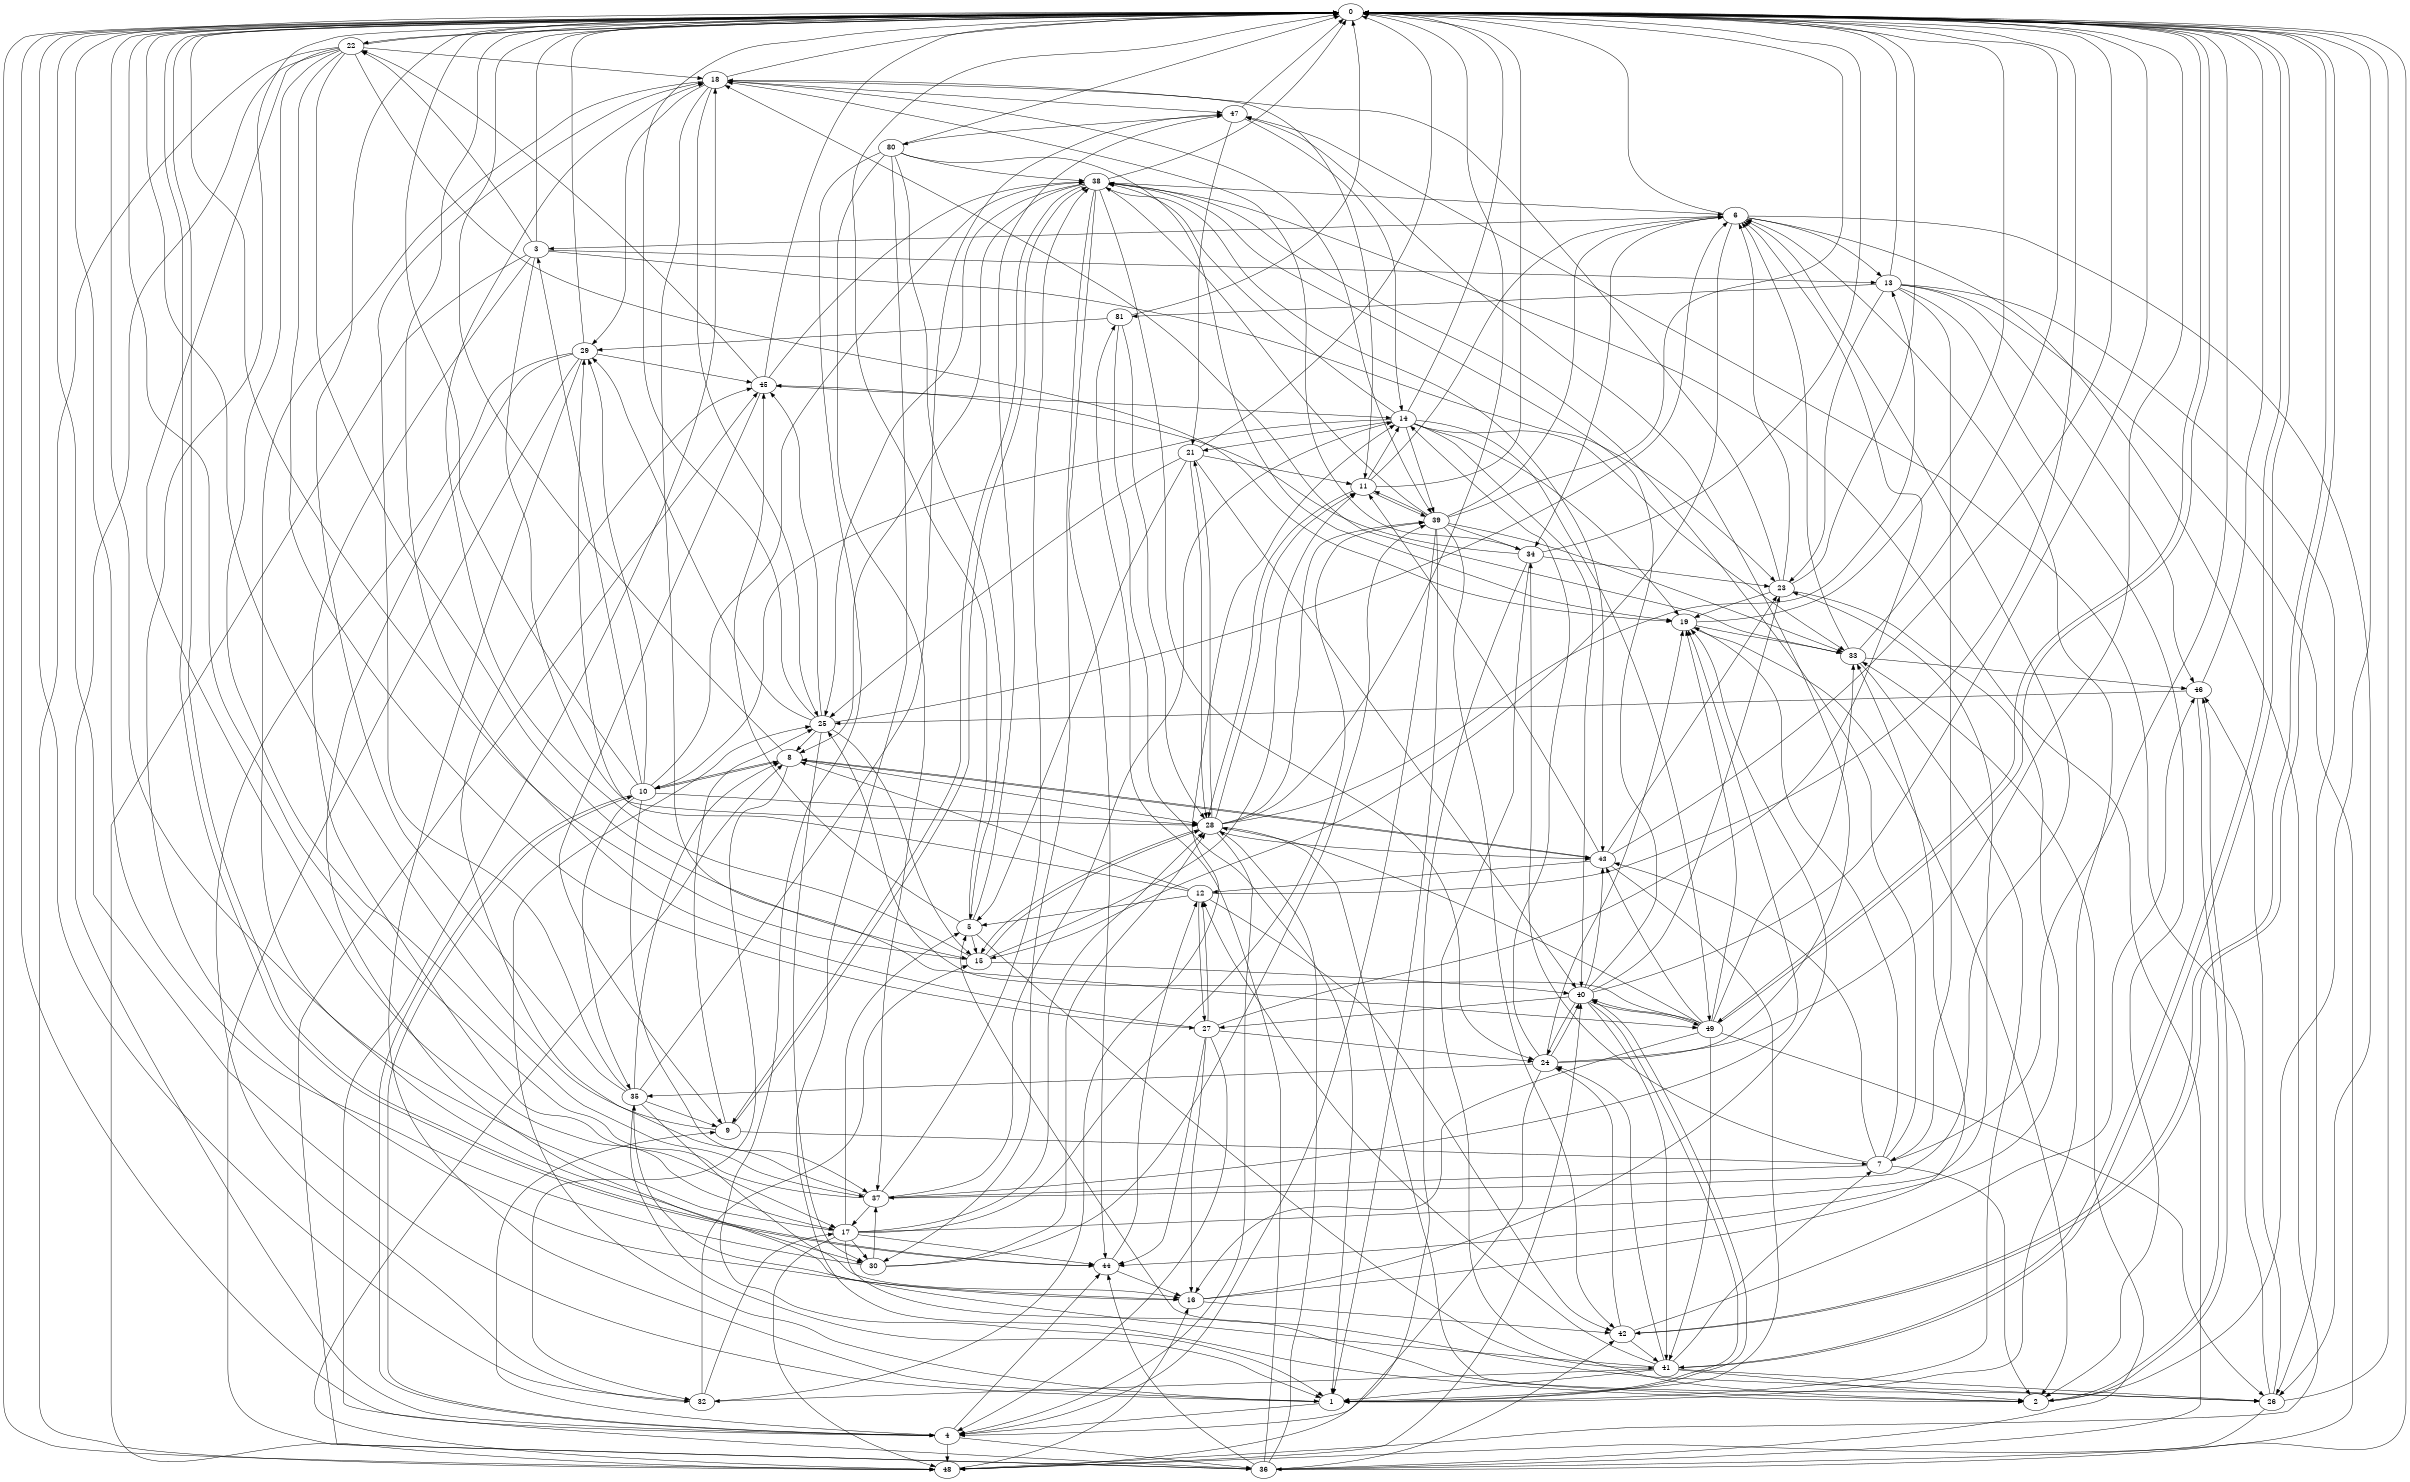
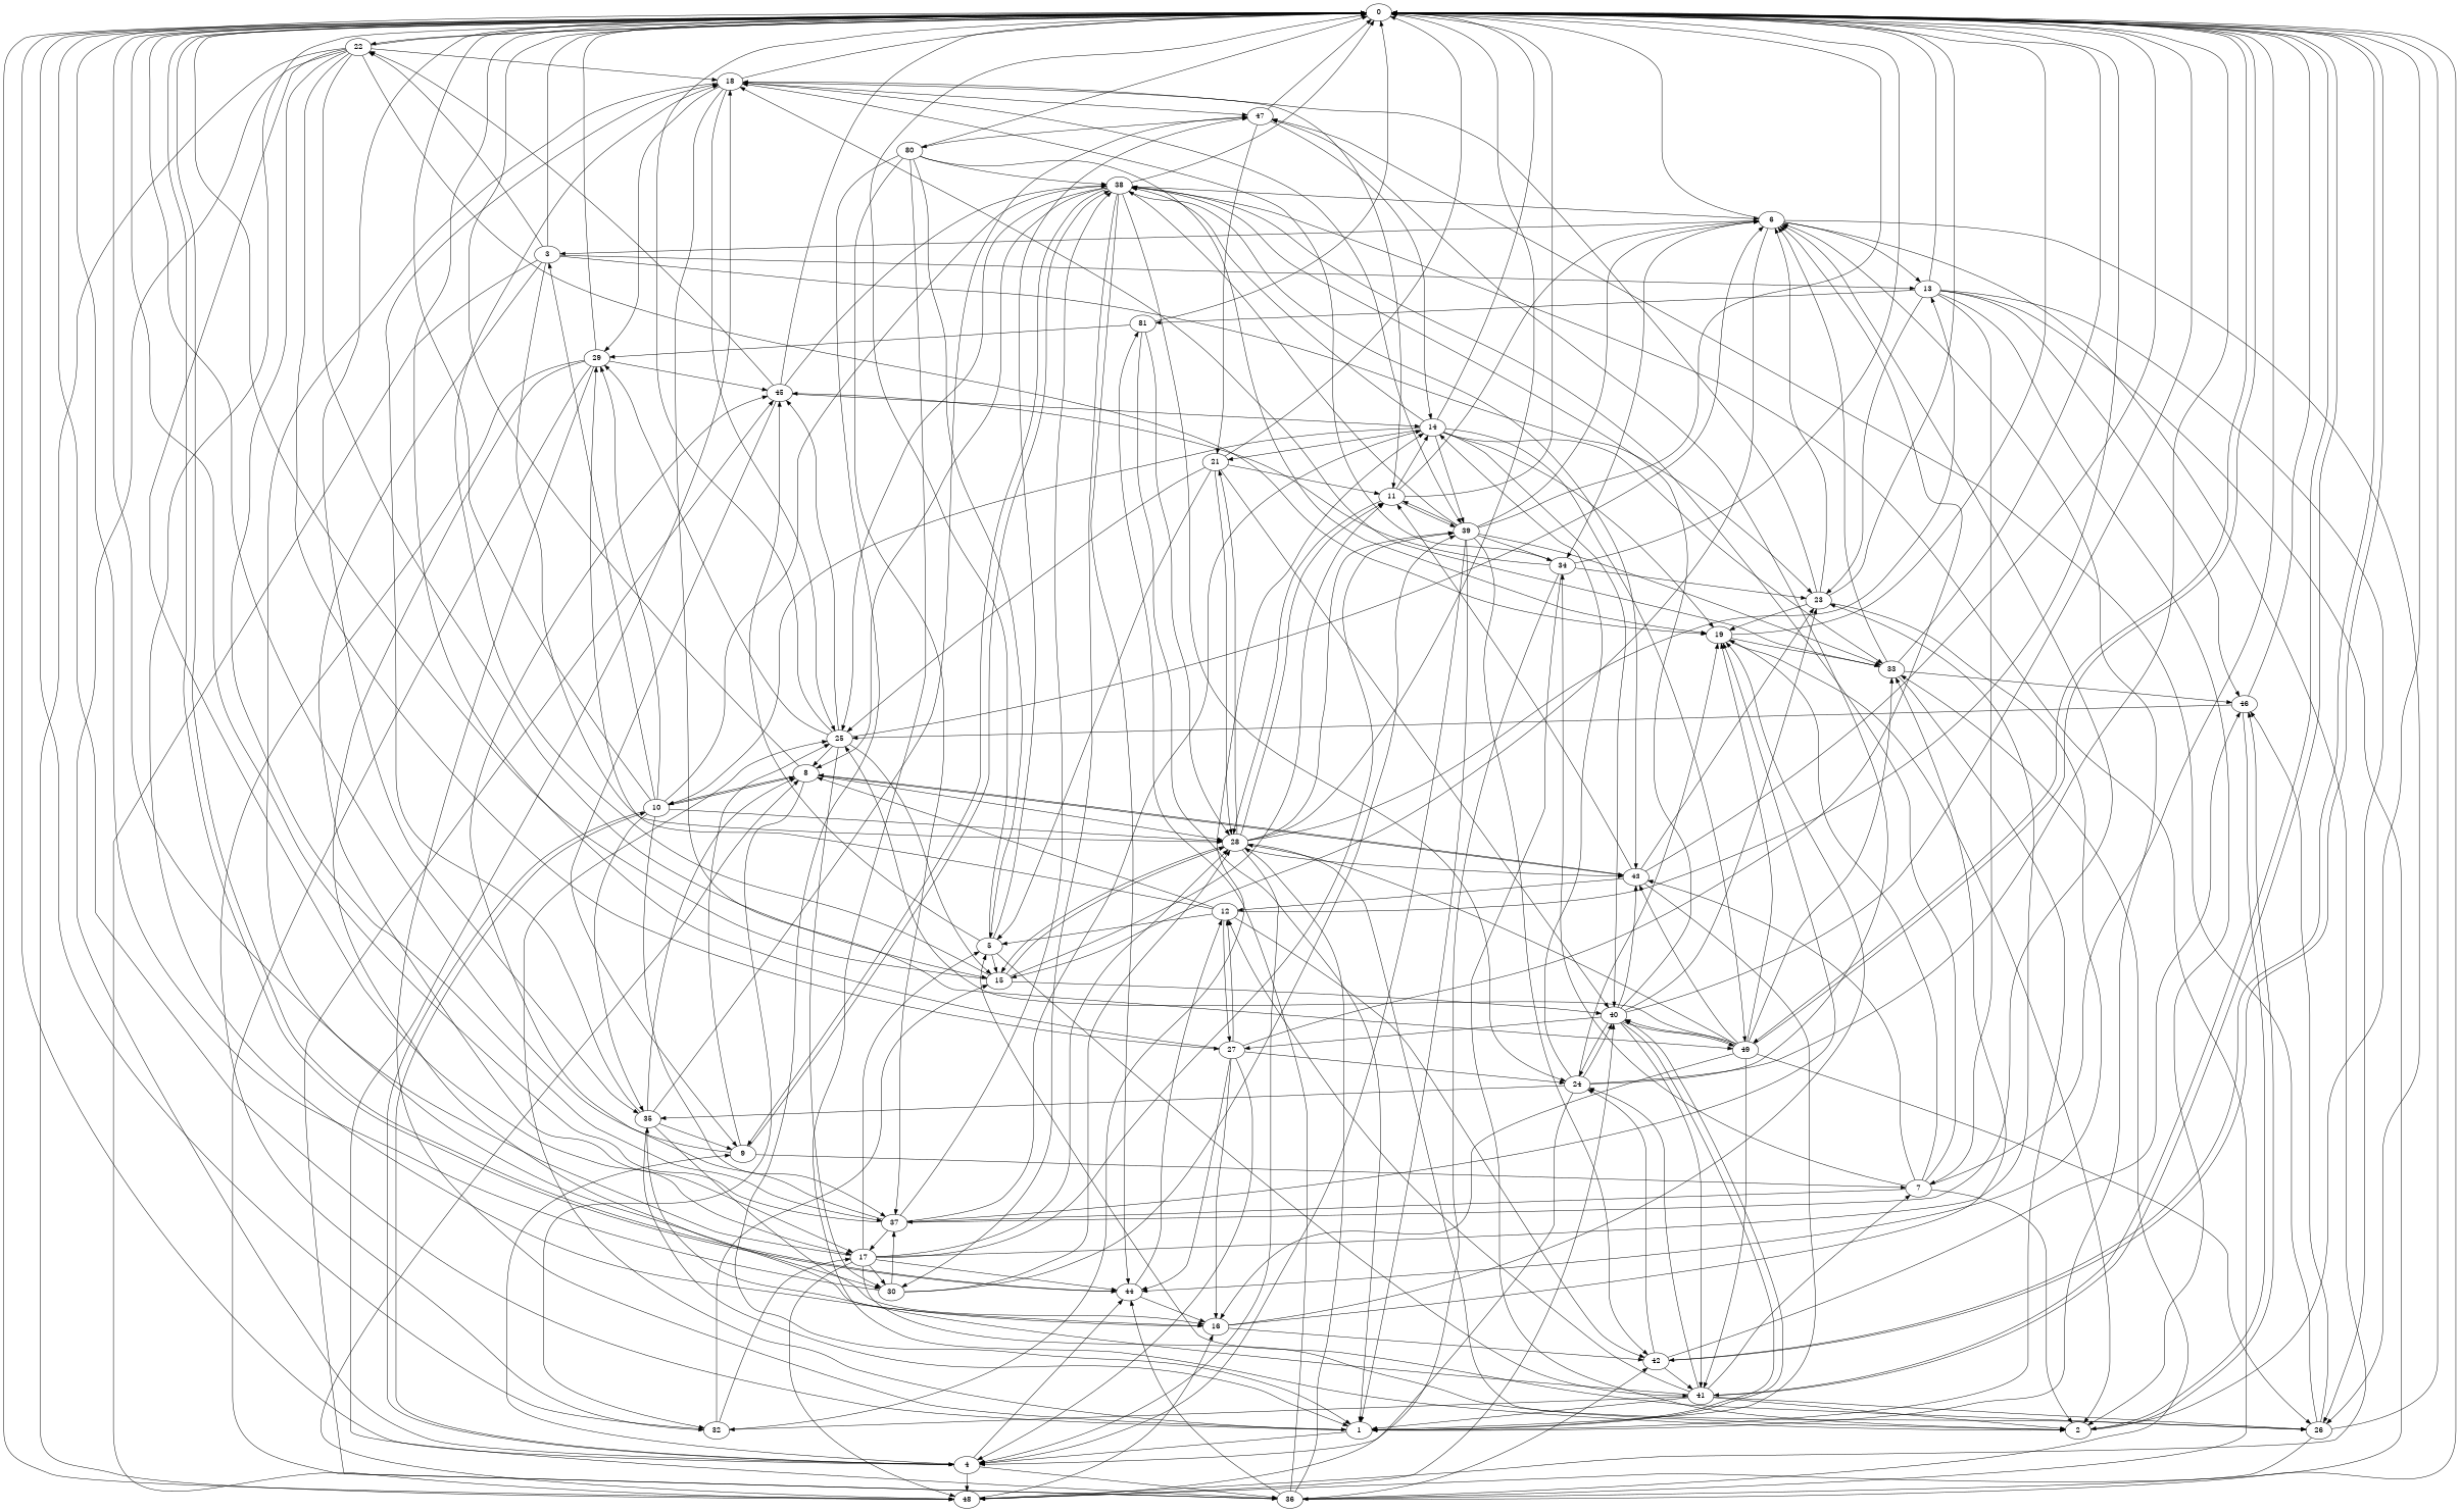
  strict digraph {
    node [component_delay=3]
    edge [wire_delay=1]
    0
    22
    41
    42
    44
    49
    4
    17
    48
    15
    19
    37
    27
    18
    1
    2
    26
    7
    32
    35
    12
    24
    46
    16
    25
    40
    28
    43
    33
    9
    10
    36
    30
    23
    5
    39
    8
    11
    6
    45
    38
    14
    29
    47
    34
    13
    21
    3
    n49 [label=81]
    n50 [label=80]
    0 -> 22
    0 -> 41
    0 -> 42
    0 -> 44
    0 -> 49
    22 -> 0
    22 -> 4
    22 -> 17
    22 -> 48
    22 -> 15
    22 -> 19
    22 -> 37
    22 -> 27
    22 -> 18
    41 -> 0
    41 -> 1
    41 -> 2
    41 -> 26
    41 -> 7
    41 -> 32
    41 -> 35
    41 -> 12
    41 -> 24
    42 -> 0
    42 -> 41
    42 -> 24
    42 -> 46
    44 -> 0
    44 -> 12
    44 -> 16
    49 -> 0
    49 -> 41
    49 -> 19
    49 -> 26
    49 -> 16
    49 -> 25
    49 -> 40
    49 -> 28
    49 -> 43
    49 -> 33
    4 -> 0
    4 -> 44
    4 -> 48
    4 -> 9
    4 -> 10
    4 -> 36
    17 -> 0
    17 -> 44
    17 -> 48
    17 -> 26
    17 -> 28
    17 -> 30
    17 -> 23
    17 -> 5
    17 -> 39
    48 -> 0
    48 -> 16
    48 -> 40
    48 -> 8
    15 -> 0
    15 -> 18
    15 -> 40
    15 -> 28
    15 -> 11
    19 -> 0
    19 -> 2
    19 -> 33
    37 -> 0
    37 -> 17
    37 -> 19
    37 -> 6
    37 -> 45
    37 -> 38
    37 -> 14
    27 -> 0
    27 -> 44
    27 -> 4
    27 -> 12
    27 -> 24
    27 -> 16
    27 -> 6
    18 -> 0
    18 -> 49
    18 -> 25
    18 -> 30
    18 -> 39
    18 -> 11
    18 -> 29
    18 -> 47
    1 -> 0
    1 -> 4
    1 -> 25
    1 -> 40
    1 -> 6
    2 -> 0
    2 -> 46
    26 -> 0
    26 -> 46
    26 -> 36
    26 -> 5
    26 -> 47
    7 -> 0
    7 -> 19
    7 -> 37
    7 -> 2
    7 -> 43
    7 -> 38
    7 -> 34
    32 -> 0
    32 -> 17
    32 -> 15
    32 -> 14
-   35 -> 0
+   0 -> 35
    35 -> 18
    35 -> 1
    35 -> 16
    35 -> 9
    35 -> 8
    35 -> 47
    12 -> 0
    12 -> 42
    12 -> 27
    12 -> 5
    12 -> 8
    12 -> 29
    24 -> 0
    24 -> 4
    24 -> 19
    24 -> 35
    24 -> 40
    24 -> 14
    24 -> 47
    46 -> 0
    46 -> 2
    46 -> 25
    16 -> 0
    16 -> 42
    16 -> 19
    16 -> 33
    25 -> 0
    25 -> 15
    25 -> 30
    25 -> 8
    25 -> 6
    25 -> 45
    25 -> 29
    40 -> 0
    40 -> 41
    40 -> 49
    40 -> 27
    40 -> 1
    40 -> 24
    40 -> 43
    40 -> 23
    40 -> 38
    28 -> 0
    28 -> 4
    28 -> 15
    28 -> 2
    28 -> 43
    28 -> 39
    28 -> 11
    28 -> 13
    28 -> 21
    43 -> 0
    43 -> 1
    43 -> 12
    43 -> 23
    43 -> 8
    43 -> 11
    33 -> 0
    33 -> 18
    33 -> 1
    33 -> 46
    33 -> 6
    9 -> 0
    9 -> 7
    9 -> 25
    9 -> 38
    10 -> 0
    10 -> 4
    10 -> 37
    10 -> 35
    10 -> 28
    10 -> 8
    10 -> 38
    10 -> 29
    10 -> 3
    36 -> 0
    36 -> 42
    36 -> 44
    36 -> 18
    36 -> 28
    36 -> 33
    36 -> 45
    36 -> 38
    36 -> n49
    30 -> 0
    30 -> 37
    30 -> 28
    30 -> 39
    23 -> 0
    23 -> 44
    23 -> 19
    23 -> 18
    23 -> 6
    5 -> 0
    5 -> 41
    5 -> 15
    5 -> 45
    5 -> 47
    39 -> 0
    39 -> 42
    39 -> 4
    39 -> 1
    39 -> 33
    39 -> 11
    39 -> 6
    39 -> 38
    39 -> 34
    8 -> 0
    8 -> 32
    8 -> 28
    8 -> 43
    8 -> 10
    11 -> 0
    11 -> 28
    11 -> 39
    11 -> 6
    11 -> 14
    6 -> 0
    6 -> 48
    6 -> 15
    6 -> 26
    6 -> 34
    6 -> 13
    6 -> 3
    45 -> 0
    45 -> 22
    45 -> 9
    45 -> 38
    45 -> 14
    38 -> 0
    38 -> 44
    38 -> 24
    38 -> 25
    38 -> 43
    38 -> 9
    38 -> 30
    38 -> 8
    38 -> 6
    14 -> 0
    14 -> 49
    14 -> 19
    14 -> 40
    14 -> 33
    14 -> 10
    14 -> 39
    14 -> 38
    14 -> 21
    29 -> 0
    29 -> 1
    29 -> 32
    29 -> 16
    29 -> 36
    29 -> 45
    47 -> 0
    47 -> 14
    47 -> 21
    47 -> n50
    34 -> 0
    34 -> 48
    34 -> 18
    34 -> 2
    34 -> 23
    34 -> 45
    13 -> 0
    13 -> 48
    13 -> 2
    13 -> 26
    13 -> 7
    13 -> 46
    13 -> 23
    13 -> n49
    21 -> 0
    21 -> 25
    21 -> 40
    21 -> 28
    21 -> 5
    21 -> 11
    3 -> 0
    3 -> 22
    3 -> 17
    3 -> 48
    3 -> 28
    3 -> 23
    3 -> 13
    n49 -> 0
    n49 -> 1
    n49 -> 28
    n49 -> 29
    n50 -> 0
    n50 -> 19
    n50 -> 37
    n50 -> 1
    n50 -> 2
    n50 -> 5
    n50 -> 38
  }
